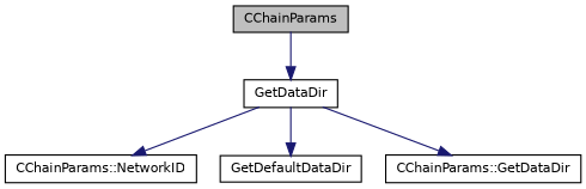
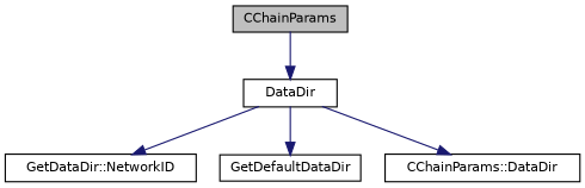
  digraph {
    rankdir=TB
    node [color=black fillcolor=white fontname=Helvetica fontsize=10 shape=record style=filled]
    edge [color=midnightblue fontname=Helvetica fontsize=10 labelfontname=Helvetica labelfontsize=10 style=solid]
    n1 [fillcolor=grey75 fontcolor=black height=0.2 label=CChainParams width=0.4]
-   n2 [height=0.2 label=GetDataDir width=0.4]
-   n3 [height=0.2 label="CChainParams::NetworkID" width=0.4]
+   n2 [height=0.2 label=DataDir width=0.4]
+   n3 [height=0.2 label="GetDataDir::NetworkID" width=0.4]
    n4 [height=0.2 label=GetDefaultDataDir width=0.4]
-   n5 [height=0.2 label="CChainParams::GetDataDir" width=0.4]
+   n5 [height=0.2 label="CChainParams::DataDir" width=0.4]
    n1 -> n2
    n2 -> n3
    n2 -> n4
    n2 -> n5
  }
